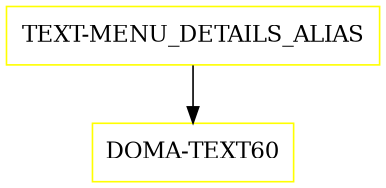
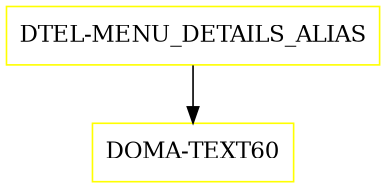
  digraph {
    node [color=yellow shape=box]
-   "DTEL-MENU_DETAILS_ALIAS" [label="TEXT-MENU_DETAILS_ALIAS"]
+   "DTEL-MENU_DETAILS_ALIAS"
    "DOMA-TEXT60"
    "DTEL-MENU_DETAILS_ALIAS" -> "DOMA-TEXT60"
  }
